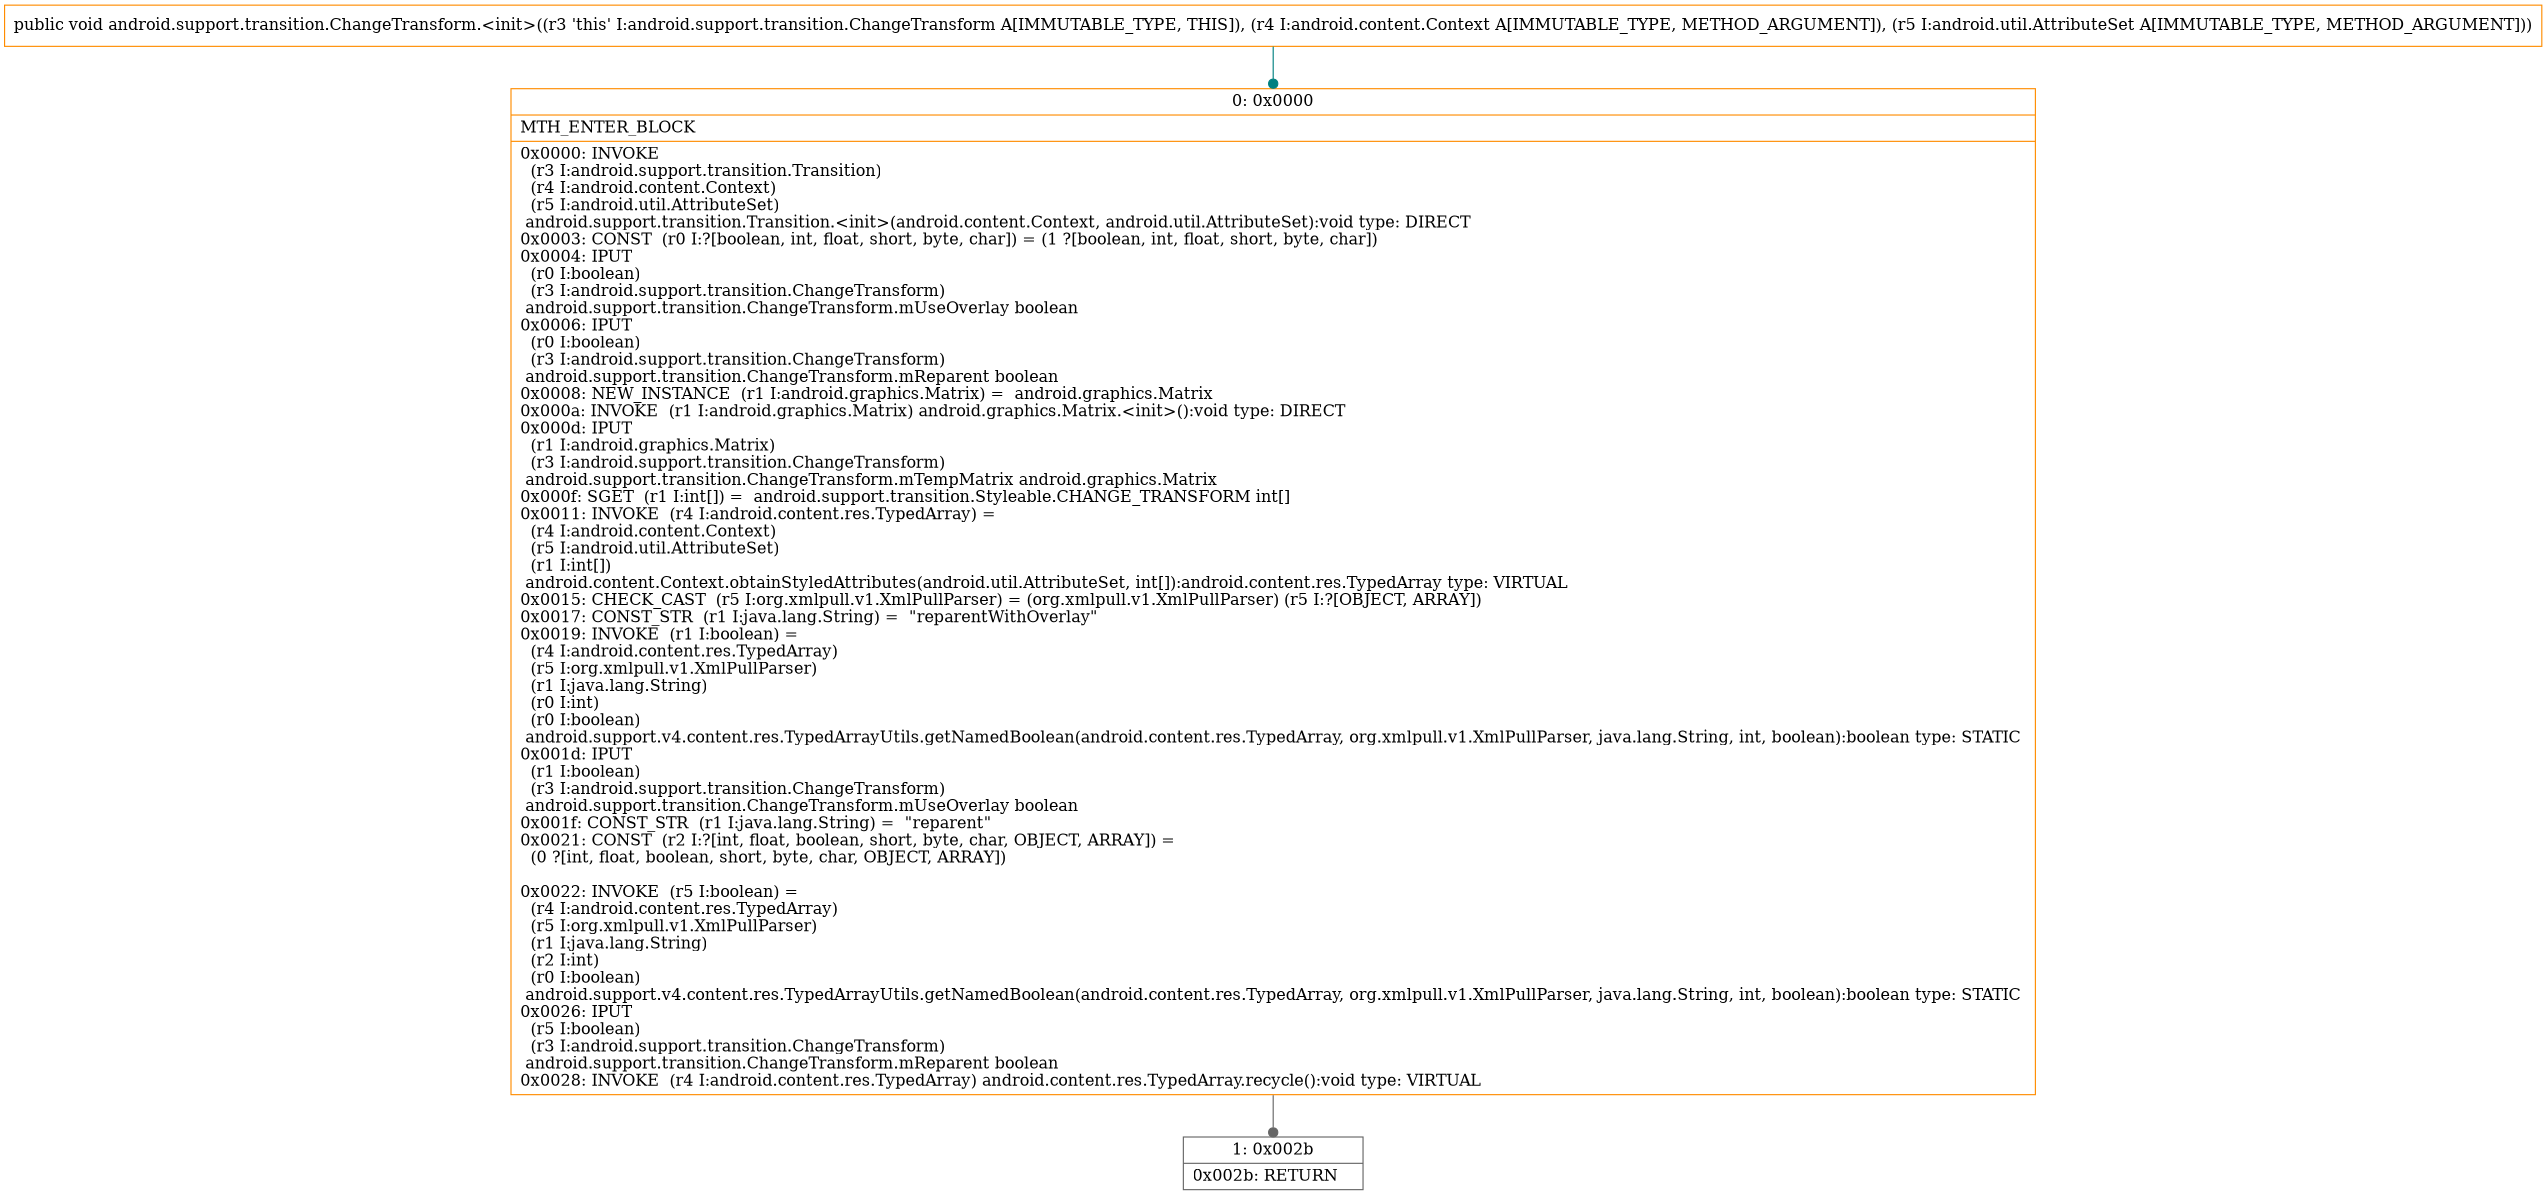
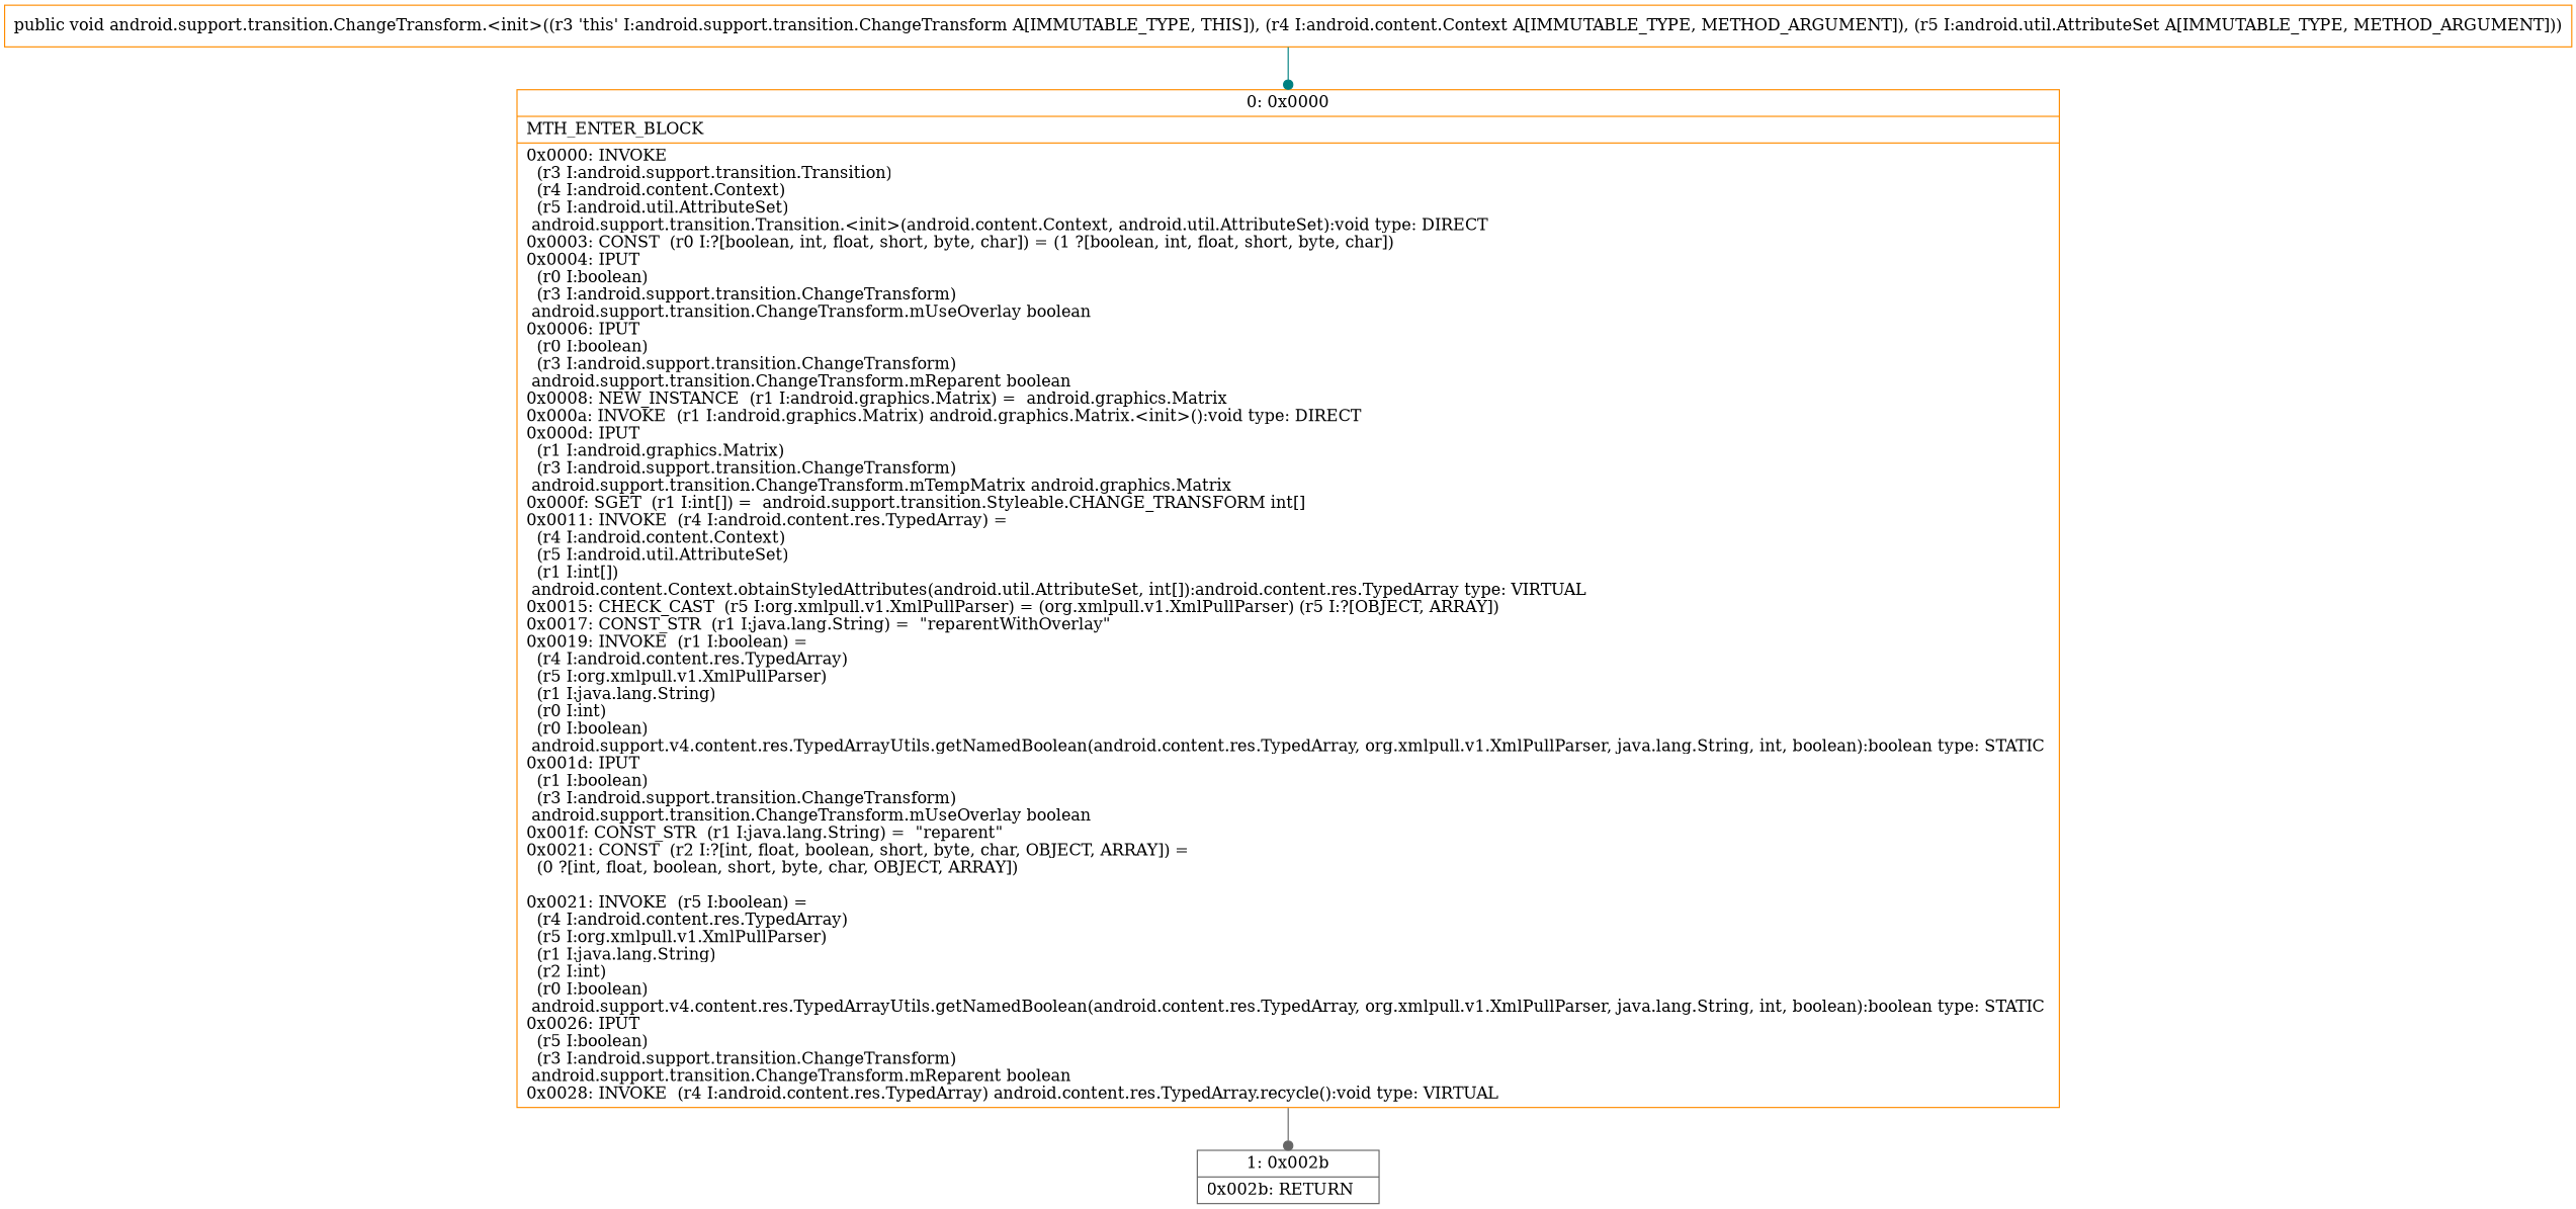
  digraph {
    node [shape=record color=darkorange]
    edge [arrowhead=dot]
-   n1 [label="{0\:\ 0x0000|MTH_ENTER_BLOCK\l|0x0000: INVOKE  \l  (r3 I:android.support.transition.Transition)\l  (r4 I:android.content.Context)\l  (r5 I:android.util.AttributeSet)\l android.support.transition.Transition.\<init\>(android.content.Context, android.util.AttributeSet):void type: DIRECT \l0x0003: CONST  (r0 I:?[boolean, int, float, short, byte, char]) = (1 ?[boolean, int, float, short, byte, char]) \l0x0004: IPUT  \l  (r0 I:boolean)\l  (r3 I:android.support.transition.ChangeTransform)\l android.support.transition.ChangeTransform.mUseOverlay boolean \l0x0006: IPUT  \l  (r0 I:boolean)\l  (r3 I:android.support.transition.ChangeTransform)\l android.support.transition.ChangeTransform.mReparent boolean \l0x0008: NEW_INSTANCE  (r1 I:android.graphics.Matrix) =  android.graphics.Matrix \l0x000a: INVOKE  (r1 I:android.graphics.Matrix) android.graphics.Matrix.\<init\>():void type: DIRECT \l0x000d: IPUT  \l  (r1 I:android.graphics.Matrix)\l  (r3 I:android.support.transition.ChangeTransform)\l android.support.transition.ChangeTransform.mTempMatrix android.graphics.Matrix \l0x000f: SGET  (r1 I:int[]) =  android.support.transition.Styleable.CHANGE_TRANSFORM int[] \l0x0011: INVOKE  (r4 I:android.content.res.TypedArray) = \l  (r4 I:android.content.Context)\l  (r5 I:android.util.AttributeSet)\l  (r1 I:int[])\l android.content.Context.obtainStyledAttributes(android.util.AttributeSet, int[]):android.content.res.TypedArray type: VIRTUAL \l0x0015: CHECK_CAST  (r5 I:org.xmlpull.v1.XmlPullParser) = (org.xmlpull.v1.XmlPullParser) (r5 I:?[OBJECT, ARRAY]) \l0x0017: CONST_STR  (r1 I:java.lang.String) =  \"reparentWithOverlay\" \l0x0019: INVOKE  (r1 I:boolean) = \l  (r4 I:android.content.res.TypedArray)\l  (r5 I:org.xmlpull.v1.XmlPullParser)\l  (r1 I:java.lang.String)\l  (r0 I:int)\l  (r0 I:boolean)\l android.support.v4.content.res.TypedArrayUtils.getNamedBoolean(android.content.res.TypedArray, org.xmlpull.v1.XmlPullParser, java.lang.String, int, boolean):boolean type: STATIC \l0x001d: IPUT  \l  (r1 I:boolean)\l  (r3 I:android.support.transition.ChangeTransform)\l android.support.transition.ChangeTransform.mUseOverlay boolean \l0x001f: CONST_STR  (r1 I:java.lang.String) =  \"reparent\" \l0x0021: CONST  (r2 I:?[int, float, boolean, short, byte, char, OBJECT, ARRAY]) = \l  (0 ?[int, float, boolean, short, byte, char, OBJECT, ARRAY])\l \l0x0022: INVOKE  (r5 I:boolean) = \l  (r4 I:android.content.res.TypedArray)\l  (r5 I:org.xmlpull.v1.XmlPullParser)\l  (r1 I:java.lang.String)\l  (r2 I:int)\l  (r0 I:boolean)\l android.support.v4.content.res.TypedArrayUtils.getNamedBoolean(android.content.res.TypedArray, org.xmlpull.v1.XmlPullParser, java.lang.String, int, boolean):boolean type: STATIC \l0x0026: IPUT  \l  (r5 I:boolean)\l  (r3 I:android.support.transition.ChangeTransform)\l android.support.transition.ChangeTransform.mReparent boolean \l0x0028: INVOKE  (r4 I:android.content.res.TypedArray) android.content.res.TypedArray.recycle():void type: VIRTUAL \l}"]
+   n1 [label="{0\:\ 0x0000|MTH_ENTER_BLOCK\l|0x0000: INVOKE  \l  (r3 I:android.support.transition.Transition)\l  (r4 I:android.content.Context)\l  (r5 I:android.util.AttributeSet)\l android.support.transition.Transition.\<init\>(android.content.Context, android.util.AttributeSet):void type: DIRECT \l0x0003: CONST  (r0 I:?[boolean, int, float, short, byte, char]) = (1 ?[boolean, int, float, short, byte, char]) \l0x0004: IPUT  \l  (r0 I:boolean)\l  (r3 I:android.support.transition.ChangeTransform)\l android.support.transition.ChangeTransform.mUseOverlay boolean \l0x0006: IPUT  \l  (r0 I:boolean)\l  (r3 I:android.support.transition.ChangeTransform)\l android.support.transition.ChangeTransform.mReparent boolean \l0x0008: NEW_INSTANCE  (r1 I:android.graphics.Matrix) =  android.graphics.Matrix \l0x000a: INVOKE  (r1 I:android.graphics.Matrix) android.graphics.Matrix.\<init\>():void type: DIRECT \l0x000d: IPUT  \l  (r1 I:android.graphics.Matrix)\l  (r3 I:android.support.transition.ChangeTransform)\l android.support.transition.ChangeTransform.mTempMatrix android.graphics.Matrix \l0x000f: SGET  (r1 I:int[]) =  android.support.transition.Styleable.CHANGE_TRANSFORM int[] \l0x0011: INVOKE  (r4 I:android.content.res.TypedArray) = \l  (r4 I:android.content.Context)\l  (r5 I:android.util.AttributeSet)\l  (r1 I:int[])\l android.content.Context.obtainStyledAttributes(android.util.AttributeSet, int[]):android.content.res.TypedArray type: VIRTUAL \l0x0015: CHECK_CAST  (r5 I:org.xmlpull.v1.XmlPullParser) = (org.xmlpull.v1.XmlPullParser) (r5 I:?[OBJECT, ARRAY]) \l0x0017: CONST_STR  (r1 I:java.lang.String) =  \"reparentWithOverlay\" \l0x0019: INVOKE  (r1 I:boolean) = \l  (r4 I:android.content.res.TypedArray)\l  (r5 I:org.xmlpull.v1.XmlPullParser)\l  (r1 I:java.lang.String)\l  (r0 I:int)\l  (r0 I:boolean)\l android.support.v4.content.res.TypedArrayUtils.getNamedBoolean(android.content.res.TypedArray, org.xmlpull.v1.XmlPullParser, java.lang.String, int, boolean):boolean type: STATIC \l0x001d: IPUT  \l  (r1 I:boolean)\l  (r3 I:android.support.transition.ChangeTransform)\l android.support.transition.ChangeTransform.mUseOverlay boolean \l0x001f: CONST_STR  (r1 I:java.lang.String) =  \"reparent\" \l0x0021: CONST  (r2 I:?[int, float, boolean, short, byte, char, OBJECT, ARRAY]) = \l  (0 ?[int, float, boolean, short, byte, char, OBJECT, ARRAY])\l \l0x0021: INVOKE  (r5 I:boolean) = \l  (r4 I:android.content.res.TypedArray)\l  (r5 I:org.xmlpull.v1.XmlPullParser)\l  (r1 I:java.lang.String)\l  (r2 I:int)\l  (r0 I:boolean)\l android.support.v4.content.res.TypedArrayUtils.getNamedBoolean(android.content.res.TypedArray, org.xmlpull.v1.XmlPullParser, java.lang.String, int, boolean):boolean type: STATIC \l0x0026: IPUT  \l  (r5 I:boolean)\l  (r3 I:android.support.transition.ChangeTransform)\l android.support.transition.ChangeTransform.mReparent boolean \l0x0028: INVOKE  (r4 I:android.content.res.TypedArray) android.content.res.TypedArray.recycle():void type: VIRTUAL \l}"]
    n2 [label="{1\:\ 0x002b|0x002b: RETURN   \l}" color=gray40]
    n3 [label="{public void android.support.transition.ChangeTransform.\<init\>((r3 'this' I:android.support.transition.ChangeTransform A[IMMUTABLE_TYPE, THIS]), (r4 I:android.content.Context A[IMMUTABLE_TYPE, METHOD_ARGUMENT]), (r5 I:android.util.AttributeSet A[IMMUTABLE_TYPE, METHOD_ARGUMENT])) }"]
    n1 -> n2 [color=gray40]
    n3 -> n1 [color=teal]
  }
